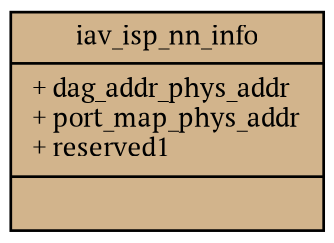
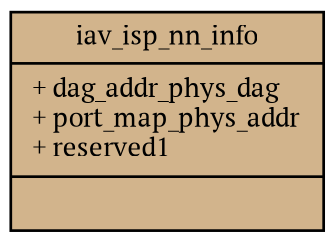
  digraph {
    fontname="PT Serif"
-   n1 [color=black fillcolor=tan fontcolor=black fontname="PT Serif" fontsize=10 height=0.2 label="{iav_isp_nn_info\n|+ dag_addr_phys_addr\l+ port_map_phys_addr\l+ reserved1\l|}" shape=record style=filled width=0.4]
+   n1 [color=black fillcolor=tan fontcolor=black fontname="PT Serif" fontsize=10 height=0.2 label="{iav_isp_nn_info\n|+ dag_addr_phys_dag\l+ port_map_phys_addr\l+ reserved1\l|}" shape=record style=filled width=0.4]
  }
